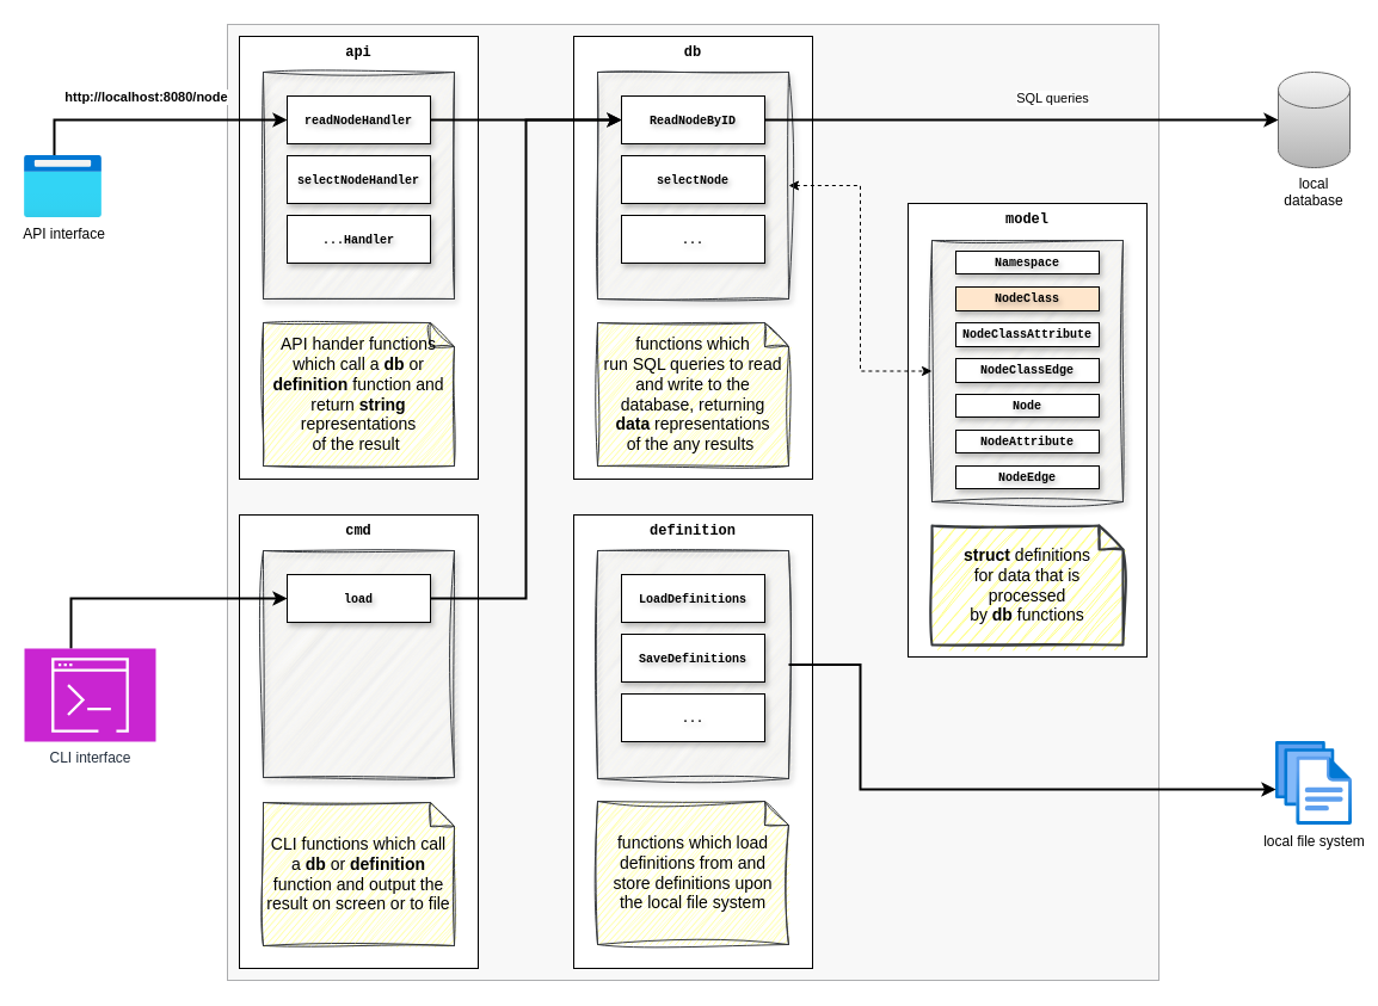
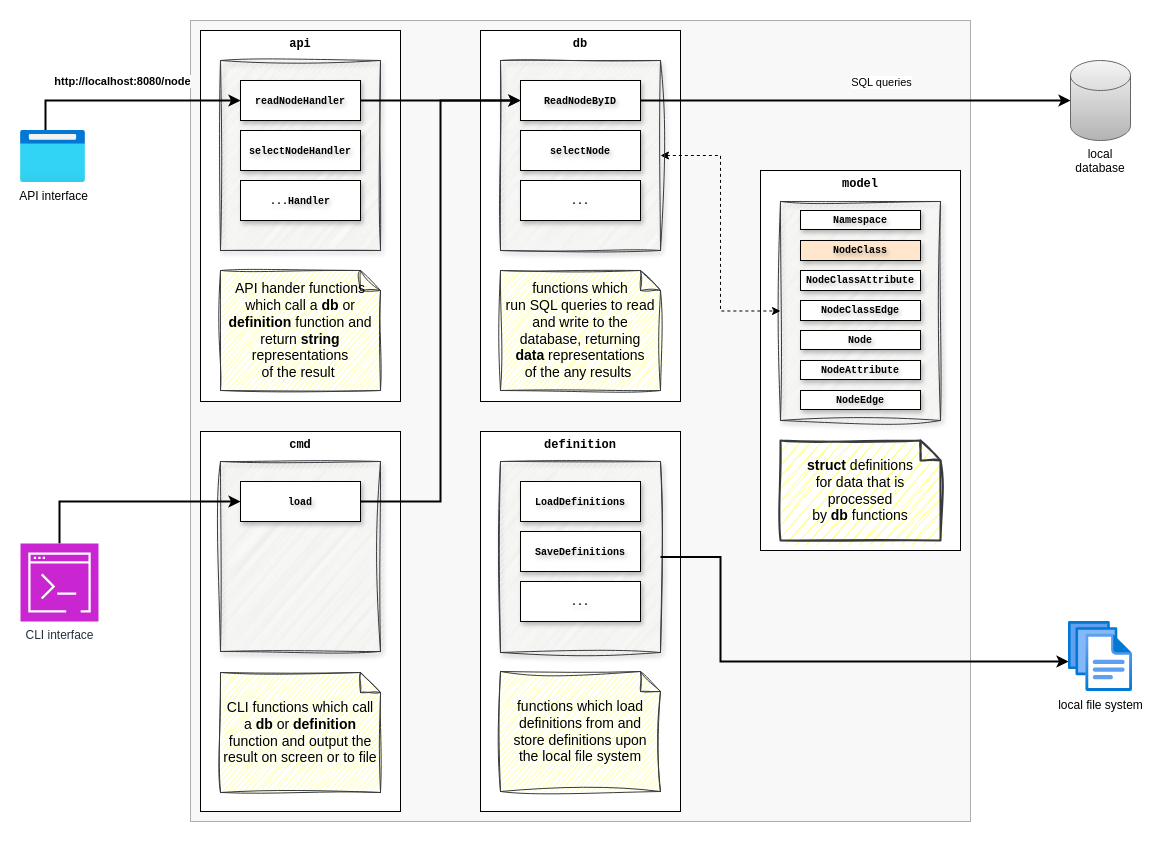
  <mxCell id="0" />
  <mxCell id="1" parent="0" />
  <mxCell id="2" value="" style="rounded=0;whiteSpace=wrap;html=1;fillColor=#eeeeee;strokeColor=#36393d;opacity=40;" parent="1" vertex="1"><mxGeometry x="190" y="20" width="780" height="801" as="geometry" /></mxCell>
  <mxCell id="3" value="&lt;span&gt;&lt;b&gt;api&lt;/b&gt;&lt;/span&gt;" style="rounded=0;whiteSpace=wrap;html=1;verticalAlign=top;fontFamily=Courier New;fontStyle=0" parent="1" vertex="1"><mxGeometry x="200" y="30" width="200" height="371" as="geometry" /></mxCell>
  <mxCell id="4" value="" style="rounded=0;whiteSpace=wrap;html=1;shadow=1;textShadow=1;fillColor=#f9f7ed;strokeColor=#36393d;sketch=1;curveFitting=1;jiggle=2;glass=0;" parent="1" vertex="1"><mxGeometry x="220" y="60" width="160" height="190" as="geometry" /></mxCell>
  <mxCell id="5" value="API hander functions which call a&amp;nbsp;&lt;b&gt;db&lt;/b&gt;&amp;nbsp;or &lt;b&gt;definition&lt;/b&gt; function and return &lt;b&gt;string&lt;/b&gt; representations&lt;br&gt;of the result&amp;nbsp;" style="shape=note;strokeWidth=1;fontSize=14;size=20;whiteSpace=wrap;html=1;fillColor=#ffff88;strokeColor=#36393d;sketch=1;curveFitting=1;jiggle=2;" parent="1" vertex="1"><mxGeometry x="220" y="270" width="160" height="120" as="geometry" /></mxCell>
  <mxCell id="6" value="&lt;font face=&quot;Courier New&quot;&gt;&lt;b style=&quot;font-size: 10px;&quot;&gt;readNodeHandler&lt;/b&gt;&lt;/font&gt;" style="rounded=0;whiteSpace=wrap;html=1;shadow=1;textShadow=1;" parent="1" vertex="1"><mxGeometry x="240" y="80" width="120" height="40" as="geometry" /></mxCell>
  <mxCell id="7" value="&lt;font face=&quot;Courier New&quot;&gt;&lt;b style=&quot;font-size: 10px;&quot;&gt;selectNodeHandler&lt;/b&gt;&lt;/font&gt;" style="rounded=0;whiteSpace=wrap;html=1;shadow=1;textShadow=1;" parent="1" vertex="1"><mxGeometry x="240" y="130" width="120" height="40" as="geometry" /></mxCell>
  <mxCell id="8" value="&lt;font face=&quot;Courier New&quot;&gt;&lt;span style=&quot;font-size: 10px;&quot;&gt;&lt;b&gt;...Handler&lt;/b&gt;&lt;/span&gt;&lt;/font&gt;" style="rounded=0;whiteSpace=wrap;html=1;shadow=1;textShadow=1;" parent="1" vertex="1"><mxGeometry x="240" y="180" width="120" height="40" as="geometry" /></mxCell>
  <mxCell id="9" value="local database" style="shape=cylinder3;whiteSpace=wrap;html=1;boundedLbl=1;backgroundOutline=1;size=15;fillColor=#f5f5f5;strokeColor=#666666;gradientColor=#b3b3b3;labelPosition=center;verticalLabelPosition=bottom;align=center;verticalAlign=top;" parent="1" vertex="1"><mxGeometry x="1070" y="60" width="60" height="80" as="geometry" /></mxCell>
  <mxCell id="10" value="&lt;span&gt;cmd&lt;/span&gt;" style="rounded=0;whiteSpace=wrap;html=1;verticalAlign=top;fontFamily=Courier New;fontStyle=1" parent="1" vertex="1"><mxGeometry x="200" y="431" width="200" height="380" as="geometry" /></mxCell>
  <mxCell id="11" value="" style="rounded=0;whiteSpace=wrap;html=1;shadow=1;textShadow=1;fillColor=#f9f7ed;strokeColor=#36393d;sketch=1;curveFitting=1;jiggle=2;glass=0;" parent="1" vertex="1"><mxGeometry x="220" y="461" width="160" height="190" as="geometry" /></mxCell>
  <mxCell id="12" value="CLI functions which call a&amp;nbsp;&lt;b&gt;db&lt;/b&gt;&amp;nbsp;or &lt;b&gt;definition&lt;/b&gt; function and output the result on screen or to file" style="shape=note;strokeWidth=1;fontSize=14;size=20;whiteSpace=wrap;html=1;fillColor=#ffff88;strokeColor=#36393d;sketch=1;curveFitting=1;jiggle=2;" parent="1" vertex="1"><mxGeometry x="220" y="672" width="160" height="120" as="geometry" /></mxCell>
  <mxCell id="13" value="&lt;font face=&quot;Courier New&quot;&gt;&lt;span style=&quot;font-size: 10px;&quot;&gt;&lt;b&gt;load&lt;/b&gt;&lt;/span&gt;&lt;/font&gt;" style="rounded=0;whiteSpace=wrap;html=1;shadow=1;textShadow=1;" parent="1" vertex="1"><mxGeometry x="240" y="481" width="120" height="40" as="geometry" /></mxCell>
  <mxCell id="14" style="edgeStyle=orthogonalEdgeStyle;rounded=0;orthogonalLoop=1;jettySize=auto;html=1;strokeWidth=2;" parent="1" source="18" target="6" edge="1"><mxGeometry relative="1" as="geometry"><Array as="points"><mxPoint x="45" y="100" /></Array></mxGeometry></mxCell>
  <mxCell id="15" value="&lt;b&gt;http://localhost:8080/node&lt;/b&gt;" style="edgeLabel;html=1;align=center;verticalAlign=middle;resizable=0;points=[];" parent="14" vertex="1" connectable="0"><mxGeometry x="-0.477" y="5" relative="1" as="geometry"><mxPoint x="47" y="-15" as="offset" /></mxGeometry></mxCell>
  <mxCell id="16" style="edgeStyle=orthogonalEdgeStyle;rounded=0;orthogonalLoop=1;jettySize=auto;html=1;strokeWidth=2;" parent="1" source="17" target="13" edge="1"><mxGeometry relative="1" as="geometry"><Array as="points"><mxPoint x="59" y="501" /></Array></mxGeometry></mxCell>
- <mxCell id="17" value="CLI interface" style="sketch=0;points=[[0,0,0],[0.25,0,0],[0.5,0,0],[0.75,0,0],[1,0,0],[0,1,0],[0.25,1,0],[0.5,1,0],[0.75,1,0],[1,1,0],[0,0.25,0],[0,0.5,0],[0,0.75,0],[1,0.25,0],[1,0.5,0],[1,0.75,0]];outlineConnect=0;fontColor=#232F3E;fillColor=#C925D1;strokeColor=#ffffff;dashed=0;verticalLabelPosition=bottom;verticalAlign=top;align=center;html=1;fontSize=12;fontStyle=0;aspect=fixed;shape=mxgraph.aws4.resourceIcon;resIcon=mxgraph.aws4.command_line_interface;" parent="1" vertex="1"><mxGeometry x="20" y="543" width="110" height="78" as="geometry" /></mxCell>
+ <mxCell id="17" value="CLI interface" style="sketch=0;points=[[0,0,0],[0.25,0,0],[0.5,0,0],[0.75,0,0],[1,0,0],[0,1,0],[0.25,1,0],[0.5,1,0],[0.75,1,0],[1,1,0],[0,0.25,0],[0,0.5,0],[0,0.75,0],[1,0.25,0],[1,0.5,0],[1,0.75,0]];outlineConnect=0;fontColor=#232F3E;fillColor=#C925D1;strokeColor=#ffffff;dashed=0;verticalLabelPosition=bottom;verticalAlign=top;align=center;html=1;fontSize=12;fontStyle=0;aspect=fixed;shape=mxgraph.aws4.resourceIcon;resIcon=mxgraph.aws4.command_line_interface;" parent="1" vertex="1"><mxGeometry x="20" y="543" width="78" height="78" as="geometry" /></mxCell>
  <mxCell id="18" value="API interface" style="image;aspect=fixed;html=1;points=[];align=center;fontSize=12;image=img/lib/azure2/general/Browser.svg;" parent="1" vertex="1"><mxGeometry x="20" y="130" width="65" height="52" as="geometry" /></mxCell>
  <mxCell id="19" value="" style="group" parent="1" vertex="1" connectable="0"><mxGeometry x="760" y="170" width="200" height="380" as="geometry" /></mxCell>
  <mxCell id="20" value="&lt;span&gt;model&lt;/span&gt;" style="rounded=0;whiteSpace=wrap;html=1;verticalAlign=top;fontStyle=1;fontFamily=Courier New;fillColor=default;" parent="19" vertex="1"><mxGeometry width="200" height="380" as="geometry" /></mxCell>
  <mxCell id="21" value="&lt;b&gt;struct&lt;/b&gt;&amp;nbsp;definitions&lt;br&gt;for data that is&lt;br&gt;processed by&amp;nbsp;&lt;b&gt;db&lt;/b&gt;&amp;nbsp;functions" style="shape=note;strokeWidth=2;fontSize=14;size=20;whiteSpace=wrap;html=1;fillColor=#ffff88;strokeColor=#36393d;sketch=1;curveFitting=1;jiggle=2;shadow=0;textShadow=0;" parent="19" vertex="1"><mxGeometry x="20" y="270" width="160" height="100" as="geometry" /></mxCell>
  <mxCell id="22" value="" style="rounded=0;whiteSpace=wrap;html=1;shadow=1;textShadow=1;fillColor=#f9f7ed;strokeColor=#36393d;sketch=1;curveFitting=1;jiggle=2;glass=0;" parent="19" vertex="1"><mxGeometry x="20" y="31" width="160" height="219" as="geometry" /></mxCell>
  <mxCell id="23" value="NodeClass" style="rounded=0;whiteSpace=wrap;html=1;shadow=1;textShadow=1;fontFamily=Courier New;fontStyle=1;fontSize=10;fillColor=#ffe6cc;" parent="19" vertex="1"><mxGeometry x="40" y="70" width="120" height="20" as="geometry" /></mxCell>
  <mxCell id="24" value="NodeClassAttribute" style="rounded=0;whiteSpace=wrap;html=1;shadow=1;textShadow=1;fontFamily=Courier New;fontStyle=1;fontSize=10;" parent="19" vertex="1"><mxGeometry x="40" y="100" width="120" height="20" as="geometry" /></mxCell>
  <mxCell id="25" value="NodeClassEdge" style="rounded=0;whiteSpace=wrap;html=1;shadow=1;textShadow=1;fontFamily=Courier New;fontStyle=1;fontSize=10;" parent="19" vertex="1"><mxGeometry x="40" y="130" width="120" height="20" as="geometry" /></mxCell>
  <mxCell id="26" value="&lt;font style=&quot;font-size: 10px;&quot; face=&quot;Courier New&quot;&gt;&lt;b style=&quot;font-size: 10px;&quot;&gt;Namespace&lt;/b&gt;&lt;/font&gt;" style="rounded=0;whiteSpace=wrap;html=1;shadow=1;textShadow=1;fontSize=10;" parent="19" vertex="1"><mxGeometry x="40" y="40" width="120" height="19" as="geometry" /></mxCell>
  <mxCell id="27" value="Node" style="rounded=0;whiteSpace=wrap;html=1;shadow=1;textShadow=1;fontFamily=Courier New;fontStyle=1;fontSize=10;" parent="19" vertex="1"><mxGeometry x="40" y="160" width="120" height="19" as="geometry" /></mxCell>
  <mxCell id="28" value="NodeAttribute" style="rounded=0;whiteSpace=wrap;html=1;shadow=1;textShadow=1;fontFamily=Courier New;fontStyle=1;fontSize=10;" parent="19" vertex="1"><mxGeometry x="40" y="190" width="120" height="19" as="geometry" /></mxCell>
  <mxCell id="29" value="NodeEdge" style="rounded=0;whiteSpace=wrap;html=1;shadow=1;textShadow=1;fontFamily=Courier New;fontStyle=1;fontSize=10;" parent="19" vertex="1"><mxGeometry x="40" y="220" width="120" height="19" as="geometry" /></mxCell>
  <mxCell id="30" value="&lt;span&gt;definition&lt;/span&gt;" style="rounded=0;whiteSpace=wrap;html=1;verticalAlign=top;fontStyle=1;fontFamily=Courier New;" parent="1" vertex="1"><mxGeometry x="480" y="431" width="200" height="380" as="geometry" /></mxCell>
  <mxCell id="31" value="functions which load&lt;br&gt;definitions from and&lt;br&gt;store definitions upon&lt;br&gt;the local file system" style="shape=note;strokeWidth=1;fontSize=14;size=20;whiteSpace=wrap;html=1;fillColor=#ffff88;strokeColor=#36393d;sketch=1;curveFitting=1;jiggle=2;shadow=0;textShadow=0;" parent="1" vertex="1"><mxGeometry x="500" y="671" width="160" height="120" as="geometry" /></mxCell>
  <mxCell id="32" value="" style="rounded=0;whiteSpace=wrap;html=1;shadow=1;textShadow=1;fillColor=#f9f7ed;strokeColor=#36393d;sketch=1;curveFitting=1;jiggle=2;glass=0;" parent="1" vertex="1"><mxGeometry x="500" y="461" width="160" height="191" as="geometry" /></mxCell>
  <mxCell id="33" value="&lt;font face=&quot;Courier New&quot;&gt;&lt;span style=&quot;font-size: 10px;&quot;&gt;&lt;b&gt;LoadDefinitions&lt;/b&gt;&lt;/span&gt;&lt;/font&gt;" style="rounded=0;whiteSpace=wrap;html=1;shadow=1;textShadow=1;" parent="1" vertex="1"><mxGeometry x="520" y="481" width="120" height="40" as="geometry" /></mxCell>
  <mxCell id="34" value="&lt;font face=&quot;Courier New&quot;&gt;&lt;b style=&quot;font-size: 10px;&quot;&gt;SaveDefinitions&lt;/b&gt;&lt;/font&gt;" style="rounded=0;whiteSpace=wrap;html=1;shadow=1;textShadow=1;" parent="1" vertex="1"><mxGeometry x="520" y="531" width="120" height="40" as="geometry" /></mxCell>
  <mxCell id="35" value="&lt;font face=&quot;Courier New&quot;&gt;&lt;span style=&quot;font-size: 10px;&quot;&gt;&lt;b&gt;...&lt;/b&gt;&lt;/span&gt;&lt;/font&gt;" style="rounded=0;whiteSpace=wrap;html=1;shadow=1;textShadow=1;" parent="1" vertex="1"><mxGeometry x="520" y="581" width="120" height="40" as="geometry" /></mxCell>
  <mxCell id="36" value="&lt;span&gt;db&lt;/span&gt;" style="rounded=0;whiteSpace=wrap;html=1;verticalAlign=top;fontStyle=1;fontFamily=Courier New;" parent="1" vertex="1"><mxGeometry x="480" y="30" width="200" height="371" as="geometry" /></mxCell>
  <mxCell id="37" style="edgeStyle=orthogonalEdgeStyle;rounded=0;orthogonalLoop=1;jettySize=auto;html=1;dashed=1;startArrow=classic;startFill=1;" parent="1" source="38" target="22" edge="1"><mxGeometry relative="1" as="geometry" /></mxCell>
  <mxCell id="38" value="" style="rounded=0;whiteSpace=wrap;html=1;shadow=1;textShadow=1;fillColor=#f9f7ed;strokeColor=#36393d;sketch=1;curveFitting=1;jiggle=2;glass=0;" parent="1" vertex="1"><mxGeometry x="500" y="60" width="160" height="190" as="geometry" /></mxCell>
  <mxCell id="39" value="&lt;font face=&quot;Courier New&quot;&gt;&lt;span style=&quot;font-size: 10px;&quot;&gt;&lt;b&gt;ReadNodeByID&lt;/b&gt;&lt;/span&gt;&lt;/font&gt;" style="rounded=0;whiteSpace=wrap;html=1;shadow=1;textShadow=1;" parent="1" vertex="1"><mxGeometry x="520" y="80" width="120" height="40" as="geometry" /></mxCell>
  <mxCell id="40" value="&lt;font face=&quot;Courier New&quot;&gt;&lt;b style=&quot;font-size: 10px;&quot;&gt;selectNode&lt;/b&gt;&lt;/font&gt;" style="rounded=0;whiteSpace=wrap;html=1;shadow=1;textShadow=1;" parent="1" vertex="1"><mxGeometry x="520" y="130" width="120" height="40" as="geometry" /></mxCell>
  <mxCell id="41" value="&lt;font face=&quot;Courier New&quot;&gt;&lt;span style=&quot;font-size: 10px;&quot;&gt;&lt;b&gt;...&lt;/b&gt;&lt;/span&gt;&lt;/font&gt;" style="rounded=0;whiteSpace=wrap;html=1;shadow=1;textShadow=1;" parent="1" vertex="1"><mxGeometry x="520" y="180" width="120" height="40" as="geometry" /></mxCell>
  <mxCell id="42" value="functions which&lt;br&gt;run SQL queries to read and write to the database, returning&lt;br&gt;&lt;b&gt;data&amp;nbsp;&lt;/b&gt;representations&lt;br&gt;of the any results&amp;nbsp;" style="shape=note;strokeWidth=1;fontSize=14;size=20;whiteSpace=wrap;html=1;fillColor=#ffff88;strokeColor=#36393d;sketch=1;curveFitting=1;jiggle=2;" parent="1" vertex="1"><mxGeometry x="500" y="270" width="160" height="120" as="geometry" /></mxCell>
  <mxCell id="43" style="edgeStyle=orthogonalEdgeStyle;rounded=0;orthogonalLoop=1;jettySize=auto;html=1;strokeWidth=2;" parent="1" source="39" target="9" edge="1"><mxGeometry relative="1" as="geometry" /></mxCell>
  <mxCell id="44" value="SQL queries" style="edgeLabel;html=1;align=center;verticalAlign=middle;resizable=0;points=[];" parent="43" vertex="1" connectable="0"><mxGeometry x="0.452" y="4" relative="1" as="geometry"><mxPoint x="-72" y="-15" as="offset" /></mxGeometry></mxCell>
  <mxCell id="45" style="edgeStyle=orthogonalEdgeStyle;rounded=0;orthogonalLoop=1;jettySize=auto;html=1;strokeWidth=2;" parent="1" source="6" target="39" edge="1"><mxGeometry relative="1" as="geometry" /></mxCell>
  <mxCell id="46" style="edgeStyle=orthogonalEdgeStyle;rounded=0;orthogonalLoop=1;jettySize=auto;html=1;strokeWidth=2;" parent="1" source="13" target="39" edge="1"><mxGeometry relative="1" as="geometry"><Array as="points"><mxPoint x="440" y="501" /><mxPoint x="440" y="100" /></Array></mxGeometry></mxCell>
  <mxCell id="47" value="local file system" style="image;aspect=fixed;html=1;points=[];align=center;fontSize=12;image=img/lib/azure2/general/Files.svg;" parent="1" vertex="1"><mxGeometry x="1068" y="621" width="64" height="70" as="geometry" /></mxCell>
  <mxCell id="48" style="edgeStyle=orthogonalEdgeStyle;rounded=0;orthogonalLoop=1;jettySize=auto;html=1;strokeWidth=2;" parent="1" source="32" target="47" edge="1"><mxGeometry relative="1" as="geometry"><mxPoint x="1040" y="651" as="targetPoint" /><Array as="points"><mxPoint x="720" y="557" /><mxPoint x="720" y="661" /></Array></mxGeometry></mxCell>
